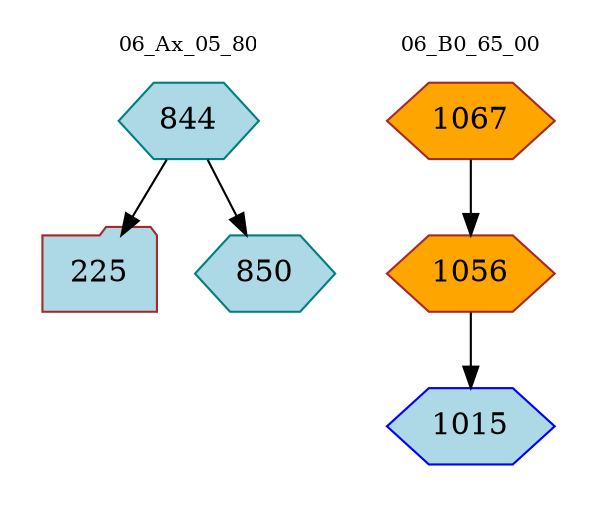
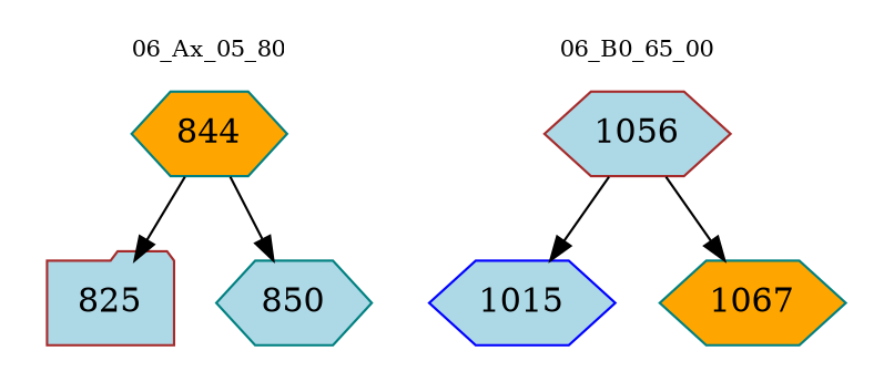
  digraph {
    node [color=brown fillcolor=lightblue shape=hexagon style=filled]
    edge [color=black]
-   n1 [color=teal label=844]
-   n2 [label=225 shape=folder]
+   n1 [color=teal fillcolor=orange label=844]
+   n2 [label=825 shape=folder]
    n3 [color=teal label=850]
-   n4 [fillcolor=orange label=1056]
+   n4 [label=1056]
    n5 [color=blue label=1015]
-   n6 [fillcolor=orange label=1067]
+   n6 [color=teal fillcolor=orange label=1067]
    subgraph cluster_1 {
      color=white
      fontsize=10
      label="06_Ax_05_80"
      n1
      n2
      n3
    }
    subgraph cluster_2 {
      color=white
      fontsize=10
      label="06_B0_65_00"
      n4
      n5
      n6
    }
    n1 -> n2
    n1 -> n3
    n4 -> n5
-   n6 -> n4
+   n4 -> n6
  }
